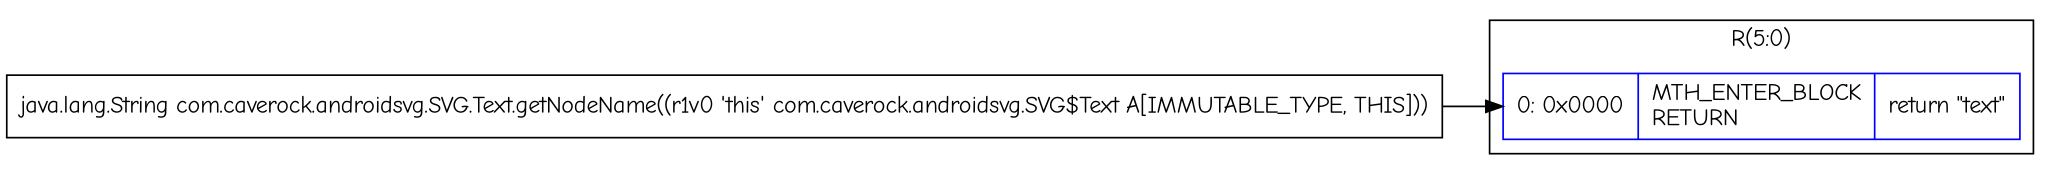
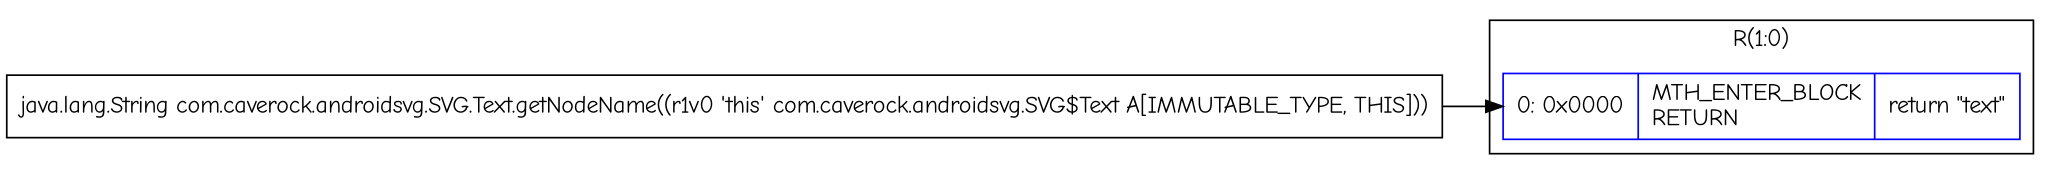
  digraph {
    rankdir=LR
    fontname="Comic Neue"
    node [shape=record fontname="Comic Neue"]
    n1 [color=blue label="{0\:\ 0x0000|MTH_ENTER_BLOCK\lRETURN\l|return \"text\"\l}"]
    n2 [label="{java.lang.String com.caverock.androidsvg.SVG.Text.getNodeName((r1v0 'this' com.caverock.androidsvg.SVG$Text A[IMMUTABLE_TYPE, THIS])) }"]
    subgraph cluster_1 {
-     label="R(5:0)"
+     label="R(1:0)"
      n1
    }
    n2 -> n1 [fontname="Comic Neue"]
  }
